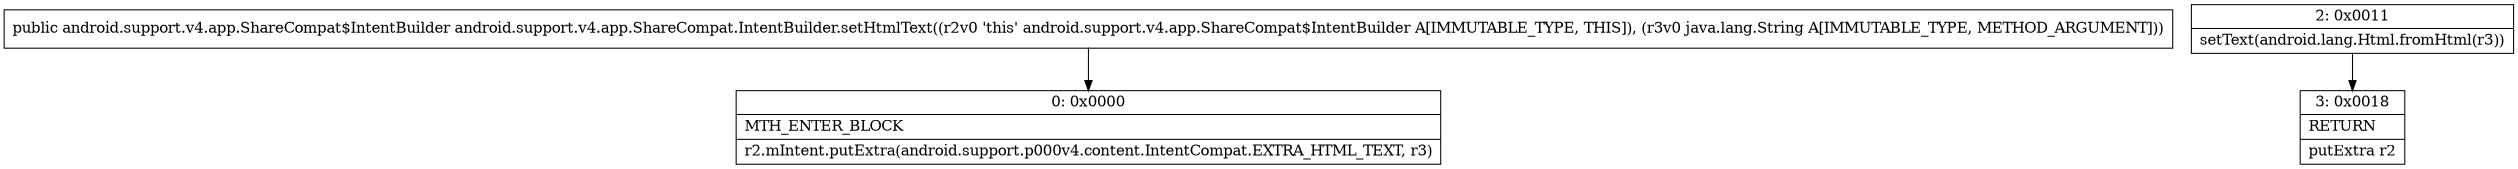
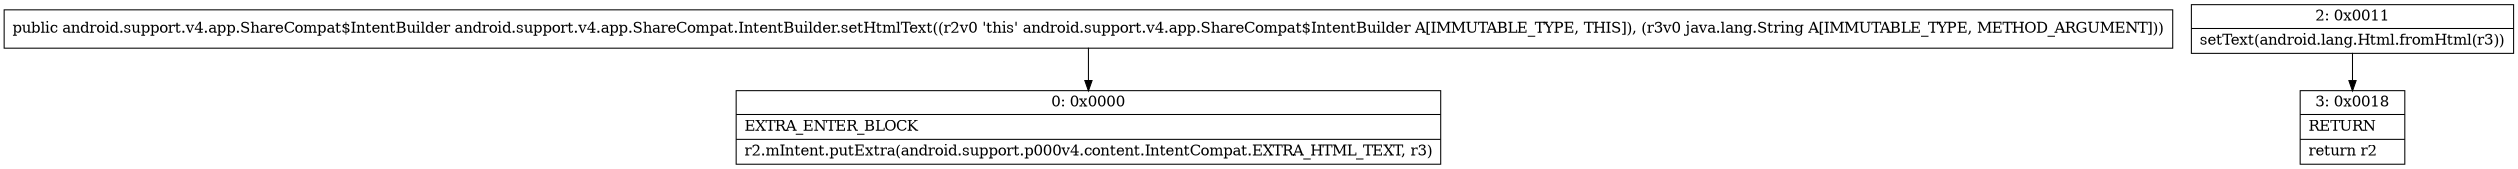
  digraph {
    node [shape=record]
-   n1 [label="{0\:\ 0x0000|MTH_ENTER_BLOCK\l|r2.mIntent.putExtra(android.support.p000v4.content.IntentCompat.EXTRA_HTML_TEXT, r3)\l}"]
+   n1 [label="{0\:\ 0x0000|EXTRA_ENTER_BLOCK\l|r2.mIntent.putExtra(android.support.p000v4.content.IntentCompat.EXTRA_HTML_TEXT, r3)\l}"]
    n2 [label="{2\:\ 0x0011|setText(android.lang.Html.fromHtml(r3))\l}"]
-   n3 [label="{3\:\ 0x0018|RETURN\l|putExtra r2\l}"]
+   n3 [label="{3\:\ 0x0018|RETURN\l|return r2\l}"]
    n4 [label="{public android.support.v4.app.ShareCompat$IntentBuilder android.support.v4.app.ShareCompat.IntentBuilder.setHtmlText((r2v0 'this' android.support.v4.app.ShareCompat$IntentBuilder A[IMMUTABLE_TYPE, THIS]), (r3v0 java.lang.String A[IMMUTABLE_TYPE, METHOD_ARGUMENT])) }"]
    n2 -> n3
    n4 -> n1
  }
